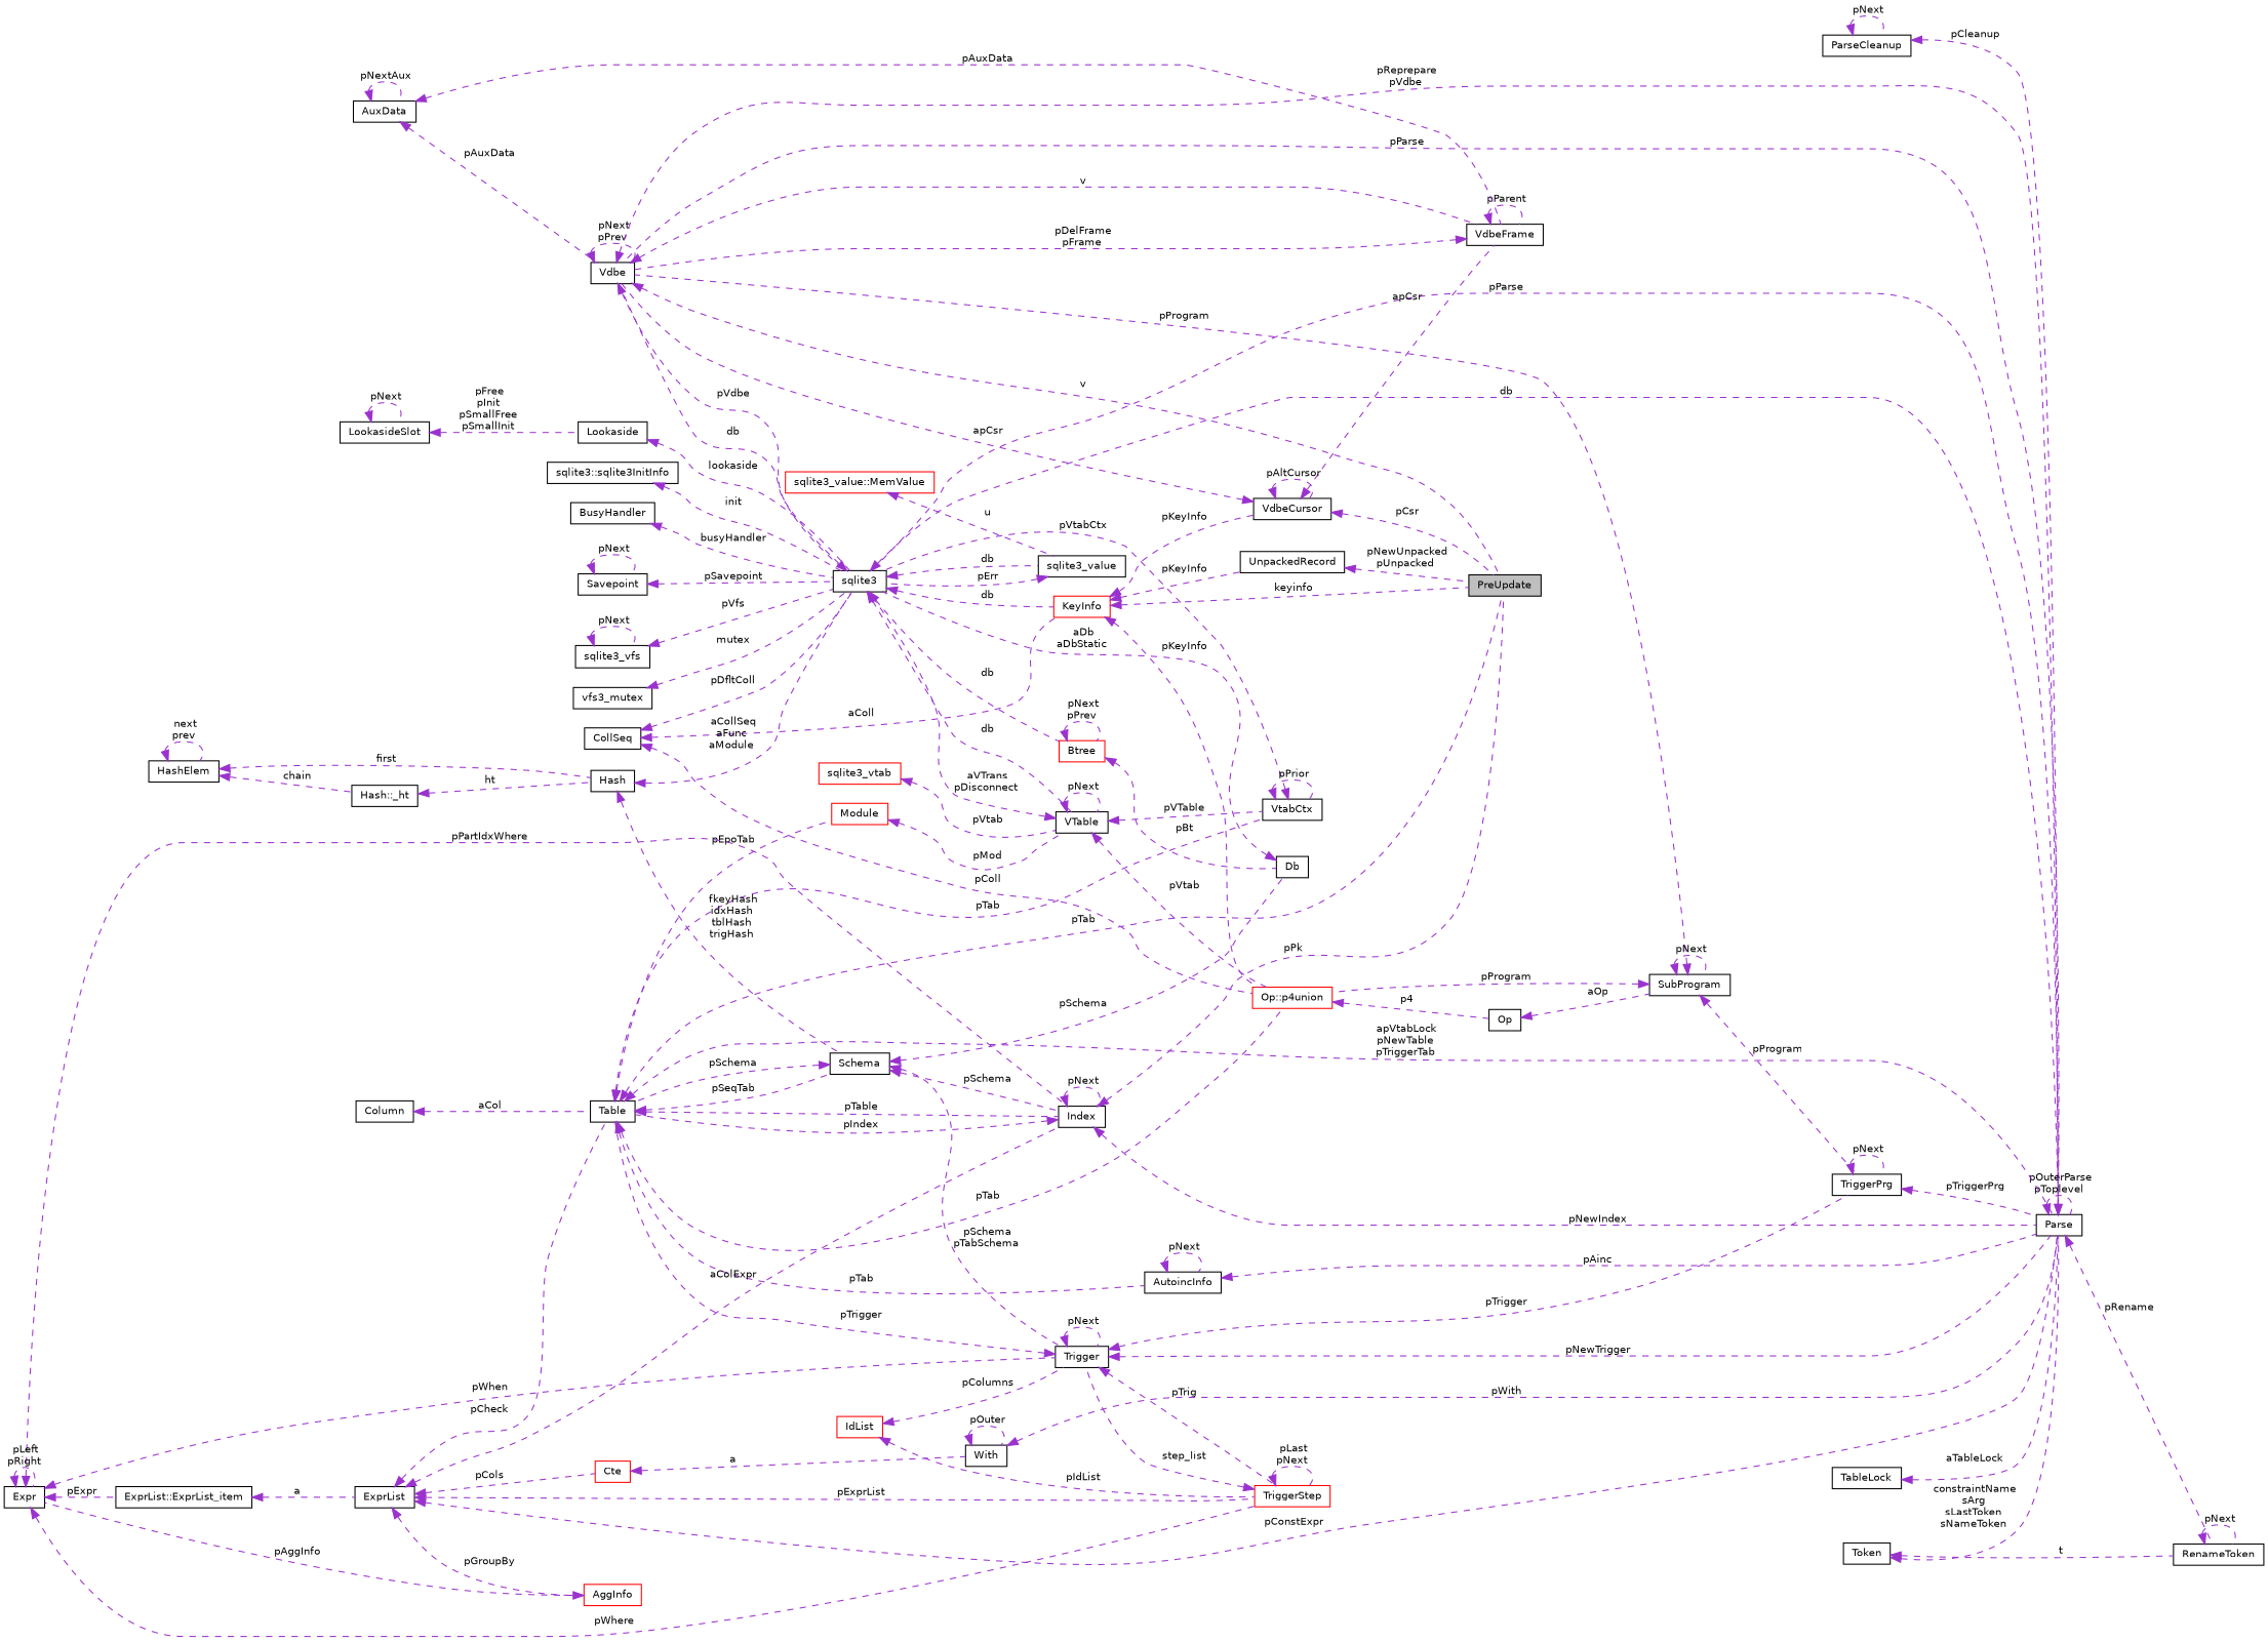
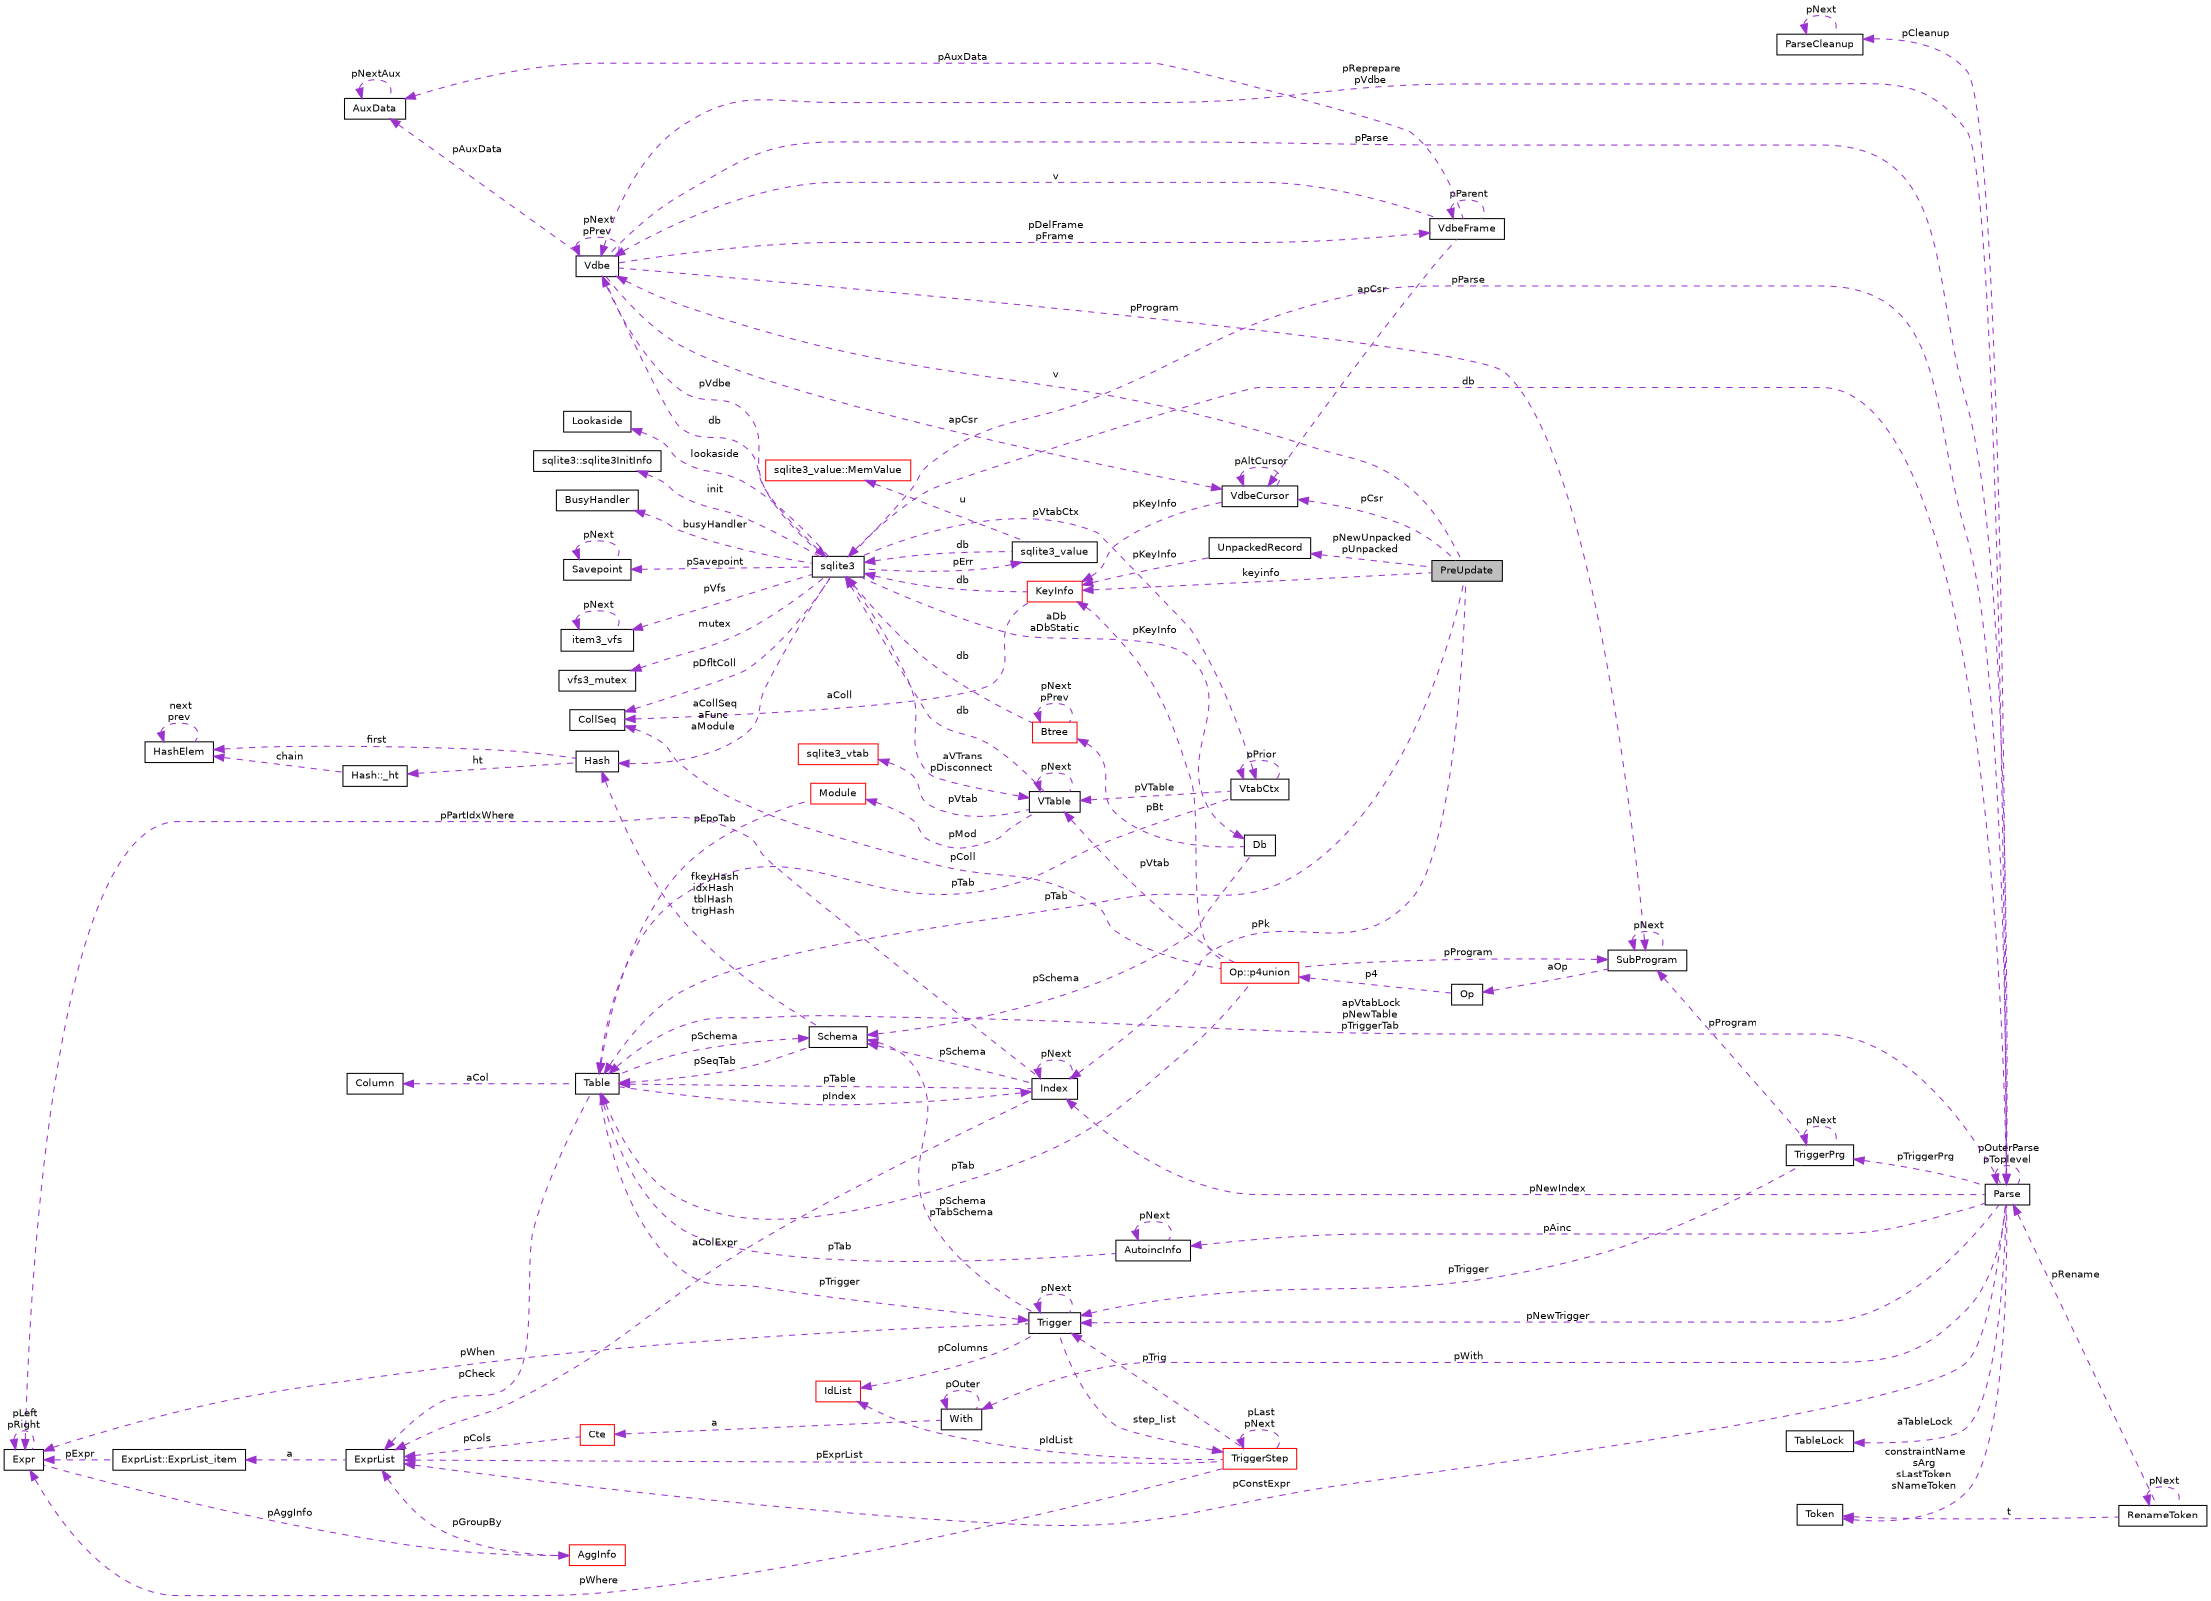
  digraph {
    rankdir=LR
    node [color=black fillcolor=white fontname=Helvetica fontsize=10 shape=record style=filled]
    edge [color=darkorchid3 dir=back fontname=Helvetica fontsize=10 labelfontname=Helvetica labelfontsize=10 style=dashed]
    n1 [fillcolor=grey75 fontcolor=black height=0.2 label=PreUpdate width=0.4]
    n2 [height=0.2 label=Vdbe width=0.4]
    n3 [height=0.2 label=sqlite3 width=0.4]
    n4 [height=0.2 label=Parse width=0.4]
    n5 [height=0.2 label=VdbeFrame width=0.4]
    n6 [color=red height=0.2 label=Btree width=0.4]
    n7 [height=0.2 label=VTable width=0.4]
    n8 [color=red height=0.2 label=KeyInfo width=0.4]
    n9 [height=0.2 label=sqlite3_value width=0.4]
    n10 [height=0.2 label=RenameToken width=0.4]
    n11 [height=0.2 label=Db width=0.4]
    n12 [color=red height=0.2 label="Op::p4union" width=0.4]
    n13 [height=0.2 label=VtabCtx width=0.4]
    n14 [height=0.2 label=VdbeCursor width=0.4]
    n15 [height=0.2 label=UnpackedRecord width=0.4]
-   n16 [height=0.2 label=sqlite3_vfs width=0.4]
+   n16 [height=0.2 label=item3_vfs width=0.4]
    n17 [height=0.2 label=CollSeq width=0.4]
    n18 [height=0.2 label=Op width=0.4]
    n19 [height=0.2 label=vfs3_mutex width=0.4]
    n20 [height=0.2 label=Schema width=0.4]
    n21 [height=0.2 label=Table width=0.4]
    n22 [height=0.2 label=Index width=0.4]
    n23 [height=0.2 label=Trigger width=0.4]
    n24 [height=0.2 label=AutoincInfo width=0.4]
    n25 [color=red height=0.2 label=Module width=0.4]
    n26 [color=red height=0.2 label=TriggerStep width=0.4]
    n27 [height=0.2 label=TriggerPrg width=0.4]
    n28 [height=0.2 label=Hash width=0.4]
    n29 [height=0.2 label=HashElem width=0.4]
    n30 [height=0.2 label="Hash::_ht" width=0.4]
    n31 [height=0.2 label=Column width=0.4]
    n32 [height=0.2 label=Expr width=0.4]
    n33 [height=0.2 label="ExprList::ExprList_item" width=0.4]
    n34 [height=0.2 label=ExprList width=0.4]
    n35 [color=red height=0.2 label=AggInfo width=0.4]
    n36 [color=red height=0.2 label=Cte width=0.4]
    n37 [height=0.2 label=With width=0.4]
    n38 [color=red height=0.2 label=IdList width=0.4]
    n39 [height=0.2 label="sqlite3::sqlite3InitInfo" width=0.4]
    n40 [height=0.2 label=Token width=0.4]
    n41 [height=0.2 label=TableLock width=0.4]
    n42 [height=0.2 label=SubProgram width=0.4]
    n43 [color=red height=0.2 label=sqlite3_vtab width=0.4]
    n44 [height=0.2 label=ParseCleanup width=0.4]
    n45 [color=red height=0.2 label="sqlite3_value::MemValue" width=0.4]
    n46 [height=0.2 label=Lookaside width=0.4]
-   n47 [height=0.2 label=LookasideSlot width=0.4]
    n48 [height=0.2 label=BusyHandler width=0.4]
    n49 [height=0.2 label=Savepoint width=0.4]
    n50 [height=0.2 label=AuxData width=0.4]
    n2 -> n1 [label=" v"]
    n2 -> n2 [label=" pNext\npPrev"]
    n2 -> n3 [label=" pVdbe"]
    n2 -> n4 [label=" pReprepare\npVdbe"]
    n2 -> n5 [label=" v"]
    n3 -> n2 [label=" db"]
    n3 -> n4 [label=" db"]
    n3 -> n6 [label=" db"]
    n3 -> n7 [label=" db"]
    n3 -> n8 [label=" db"]
    n3 -> n9 [label=" db"]
    n4 -> n2 [label=" pParse"]
    n4 -> n3 [label=" pParse"]
    n4 -> n4 [label=" pOuterParse\npToplevel"]
    n4 -> n10 [label=" pRename"]
    n5 -> n2 [label=" pDelFrame\npFrame"]
    n5 -> n5 [label=" pParent"]
    n6 -> n6 [label=" pNext\npPrev"]
    n6 -> n11 [label=" pBt"]
    n7 -> n3 [label=" aVTrans\npDisconnect"]
    n7 -> n7 [label=" pNext"]
    n7 -> n12 [label=" pVtab"]
    n7 -> n13 [label=" pVTable"]
    n8 -> n1 [label=" keyinfo"]
    n8 -> n12 [label=" pKeyInfo"]
    n8 -> n14 [label=" pKeyInfo"]
    n8 -> n15 [label=" pKeyInfo"]
    n9 -> n3 [label=" pErr"]
    n10 -> n10 [label=" pNext"]
    n11 -> n3 [label=" aDb\naDbStatic"]
    n12 -> n18 [label=" p4"]
    n13 -> n3 [label=" pVtabCtx"]
    n13 -> n13 [label=" pPrior"]
    n14 -> n1 [label=" pCsr"]
    n14 -> n2 [label=" apCsr"]
    n14 -> n5 [label=" apCsr"]
    n14 -> n14 [label=" pAltCursor"]
    n15 -> n1 [label=" pNewUnpacked\npUnpacked"]
    n16 -> n3 [label=" pVfs"]
    n16 -> n16 [label=" pNext"]
    n17 -> n3 [label=" pDfltColl"]
    n17 -> n8 [label=" aColl"]
    n17 -> n12 [label=" pColl"]
    n18 -> n42 [label=" aOp"]
    n19 -> n3 [label=" mutex"]
    n20 -> n11 [label=" pSchema"]
    n20 -> n21 [label=" pSchema"]
    n20 -> n22 [label=" pSchema"]
    n20 -> n23 [label=" pSchema\npTabSchema"]
    n21 -> n1 [label=" pTab"]
    n21 -> n4 [label=" apVtabLock\npNewTable\npTriggerTab"]
    n21 -> n12 [label=" pTab"]
    n21 -> n13 [label=" pTab"]
    n21 -> n20 [label=" pSeqTab"]
    n21 -> n22 [label=" pTable"]
    n21 -> n24 [label=" pTab"]
    n21 -> n25 [label=" pEpoTab"]
    n22 -> n1 [label=" pPk"]
    n22 -> n4 [label=" pNewIndex"]
    n22 -> n21 [label=" pIndex"]
    n22 -> n22 [label=" pNext"]
    n23 -> n4 [label=" pNewTrigger"]
    n23 -> n21 [label=" pTrigger"]
    n23 -> n23 [label=" pNext"]
    n23 -> n26 [label=" pTrig"]
    n23 -> n27 [label=" pTrigger"]
    n24 -> n4 [label=" pAinc"]
    n24 -> n24 [label=" pNext"]
    n25 -> n7 [label=" pMod"]
    n26 -> n23 [label=" step_list"]
    n26 -> n26 [label=" pLast\npNext"]
    n27 -> n4 [label=" pTriggerPrg"]
    n27 -> n27 [label=" pNext"]
    n28 -> n3 [label=" aCollSeq\naFunc\naModule"]
    n28 -> n20 [label=" fkeyHash\nidxHash\ntblHash\ntrigHash"]
    n29 -> n28 [label=" first"]
    n29 -> n29 [label=" next\nprev"]
    n29 -> n30 [label=" chain"]
    n30 -> n28 [label=" ht"]
    n31 -> n21 [label=" aCol"]
    n32 -> n22 [label=" pPartIdxWhere"]
    n32 -> n23 [label=" pWhen"]
    n32 -> n26 [label=" pWhere"]
    n32 -> n32 [label=" pLeft\npRight"]
    n32 -> n33 [label=" pExpr"]
    n33 -> n34 [label=" a"]
    n34 -> n4 [label=" pConstExpr"]
    n34 -> n21 [label=" pCheck"]
    n34 -> n22 [label=" aColExpr"]
    n34 -> n26 [label=" pExprList"]
    n34 -> n35 [label=" pGroupBy"]
    n34 -> n36 [label=" pCols"]
    n35 -> n32 [label=" pAggInfo"]
    n36 -> n37 [label=" a"]
    n37 -> n4 [label=" pWith"]
    n37 -> n37 [label=" pOuter"]
    n38 -> n23 [label=" pColumns"]
    n38 -> n26 [label=" pIdList"]
    n39 -> n3 [label=" init"]
    n40 -> n4 [label=" constraintName\nsArg\nsLastToken\nsNameToken"]
    n40 -> n10 [label=" t"]
    n41 -> n4 [label=" aTableLock"]
    n42 -> n2 [label=" pProgram"]
    n42 -> n12 [label=" pProgram"]
    n42 -> n27 [label=" pProgram"]
    n42 -> n42 [label=" pNext"]
    n43 -> n7 [label=" pVtab"]
    n44 -> n4 [label=" pCleanup"]
    n44 -> n44 [label=" pNext"]
    n45 -> n9 [label=" u"]
    n46 -> n3 [label=" lookaside"]
-   n47 -> n46 [label=" pFree\npInit\npSmallFree\npSmallInit"]
-   n47 -> n47 [label=" pNext"]
    n48 -> n3 [label=" busyHandler"]
    n49 -> n3 [label=" pSavepoint"]
    n49 -> n49 [label=" pNext"]
    n50 -> n2 [label=" pAuxData"]
    n50 -> n5 [label=" pAuxData"]
    n50 -> n50 [label=" pNextAux"]
  }
